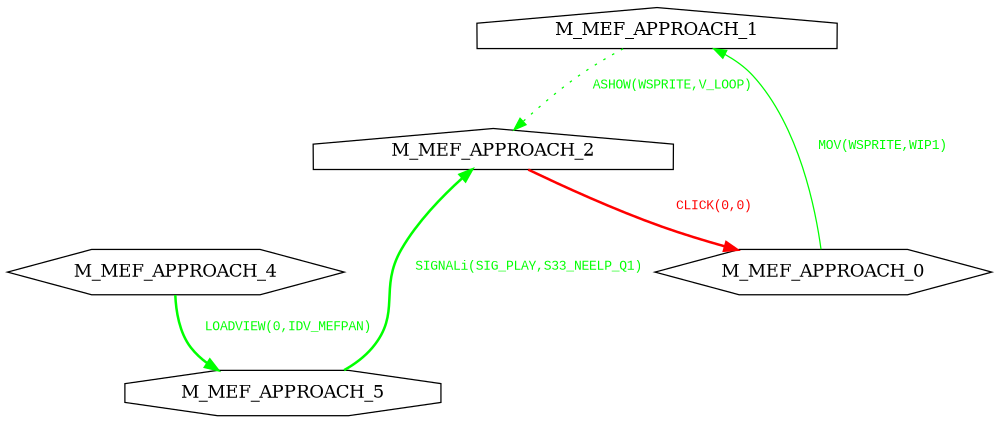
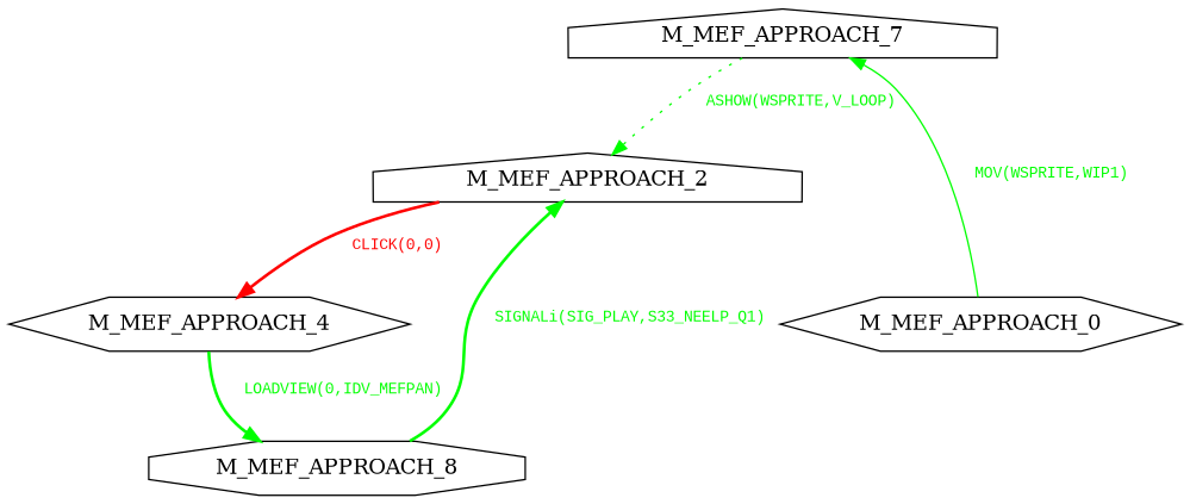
  digraph {
    node [shape=house]
    edge [color=green fontcolor=green style=bold]
-   M_MEF_APPROACH_1
+   M_MEF_APPROACH_1 [label=M_MEF_APPROACH_7]
    M_MEF_APPROACH_0 [shape=hexagon]
    M_MEF_APPROACH_2
    M_MEF_APPROACH_4 [shape=hexagon]
-   M_MEF_APPROACH_5 [shape=octagon]
+   M_MEF_APPROACH_5 [shape=octagon label=M_MEF_APPROACH_8]
    M_MEF_APPROACH_1 -> M_MEF_APPROACH_2 [label=< <font face="Courier New" point-size="10"> ASHOW(WSPRITE,V_LOOP)<br/> </font>> style=dotted]
    M_MEF_APPROACH_0 -> M_MEF_APPROACH_1 [label=< <font face="Courier New" point-size="10"> MOV(WSPRITE,WIP1)<br/> </font>> style=solid]
-   M_MEF_APPROACH_2 -> M_MEF_APPROACH_0 [color=red fontcolor=red label=< <font face="Courier New" point-size="10"> CLICK(0,0)<br/> </font>>]
+   M_MEF_APPROACH_2 -> M_MEF_APPROACH_4 [color=red fontcolor=red label=< <font face="Courier New" point-size="10"> CLICK(0,0)<br/> </font>>]
    M_MEF_APPROACH_4 -> M_MEF_APPROACH_5 [label=< <font face="Courier New" point-size="10"> LOADVIEW(0,IDV_MEFPAN)<br/> </font>>]
    M_MEF_APPROACH_5 -> M_MEF_APPROACH_2 [label=< <font face="Courier New" point-size="10"> SIGNALi(SIG_PLAY,S33_NEELP_Q1)<br/> </font>>]
  }
